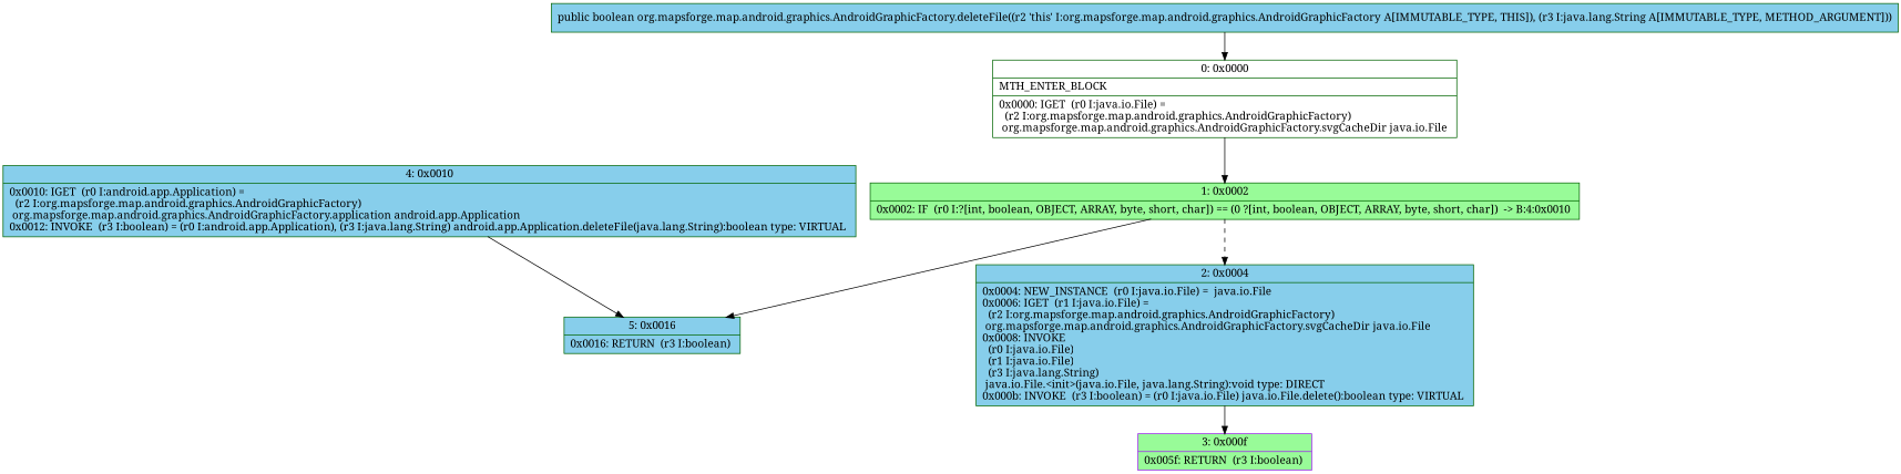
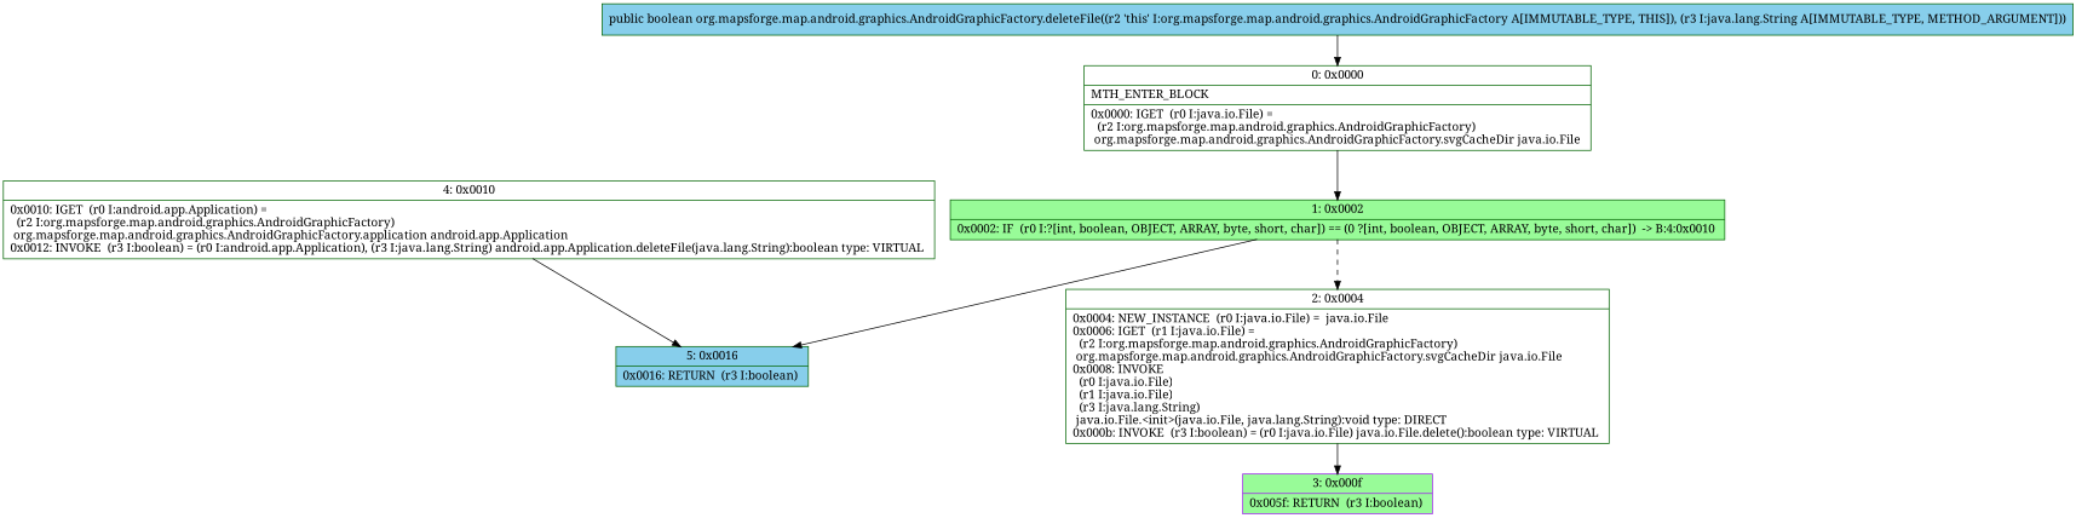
  digraph {
    fontname="Noto Serif"
    node [color=darkgreen fillcolor=skyblue fontname="Noto Serif" shape=record style=filled]
    edge [fontname="Noto Serif"]
    n1 [fillcolor=white label="{0\:\ 0x0000|MTH_ENTER_BLOCK\l|0x0000: IGET  (r0 I:java.io.File) = \l  (r2 I:org.mapsforge.map.android.graphics.AndroidGraphicFactory)\l org.mapsforge.map.android.graphics.AndroidGraphicFactory.svgCacheDir java.io.File \l}"]
    n2 [fillcolor=palegreen label="{1\:\ 0x0002|0x0002: IF  (r0 I:?[int, boolean, OBJECT, ARRAY, byte, short, char]) == (0 ?[int, boolean, OBJECT, ARRAY, byte, short, char])  \-\> B:4:0x0010 \l}"]
-   n3 [label="{2\:\ 0x0004|0x0004: NEW_INSTANCE  (r0 I:java.io.File) =  java.io.File \l0x0006: IGET  (r1 I:java.io.File) = \l  (r2 I:org.mapsforge.map.android.graphics.AndroidGraphicFactory)\l org.mapsforge.map.android.graphics.AndroidGraphicFactory.svgCacheDir java.io.File \l0x0008: INVOKE  \l  (r0 I:java.io.File)\l  (r1 I:java.io.File)\l  (r3 I:java.lang.String)\l java.io.File.\<init\>(java.io.File, java.lang.String):void type: DIRECT \l0x000b: INVOKE  (r3 I:boolean) = (r0 I:java.io.File) java.io.File.delete():boolean type: VIRTUAL \l}"]
+   n3 [fillcolor=white label="{2\:\ 0x0004|0x0004: NEW_INSTANCE  (r0 I:java.io.File) =  java.io.File \l0x0006: IGET  (r1 I:java.io.File) = \l  (r2 I:org.mapsforge.map.android.graphics.AndroidGraphicFactory)\l org.mapsforge.map.android.graphics.AndroidGraphicFactory.svgCacheDir java.io.File \l0x0008: INVOKE  \l  (r0 I:java.io.File)\l  (r1 I:java.io.File)\l  (r3 I:java.lang.String)\l java.io.File.\<init\>(java.io.File, java.lang.String):void type: DIRECT \l0x000b: INVOKE  (r3 I:boolean) = (r0 I:java.io.File) java.io.File.delete():boolean type: VIRTUAL \l}"]
    n4 [label="{5\:\ 0x0016|0x0016: RETURN  (r3 I:boolean) \l}"]
    n5 [color=purple fillcolor=palegreen label="{3\:\ 0x000f|0x005f: RETURN  (r3 I:boolean) \l}"]
-   n6 [label="{4\:\ 0x0010|0x0010: IGET  (r0 I:android.app.Application) = \l  (r2 I:org.mapsforge.map.android.graphics.AndroidGraphicFactory)\l org.mapsforge.map.android.graphics.AndroidGraphicFactory.application android.app.Application \l0x0012: INVOKE  (r3 I:boolean) = (r0 I:android.app.Application), (r3 I:java.lang.String) android.app.Application.deleteFile(java.lang.String):boolean type: VIRTUAL \l}"]
+   n6 [fillcolor=white label="{4\:\ 0x0010|0x0010: IGET  (r0 I:android.app.Application) = \l  (r2 I:org.mapsforge.map.android.graphics.AndroidGraphicFactory)\l org.mapsforge.map.android.graphics.AndroidGraphicFactory.application android.app.Application \l0x0012: INVOKE  (r3 I:boolean) = (r0 I:android.app.Application), (r3 I:java.lang.String) android.app.Application.deleteFile(java.lang.String):boolean type: VIRTUAL \l}"]
    n7 [label="{public boolean org.mapsforge.map.android.graphics.AndroidGraphicFactory.deleteFile((r2 'this' I:org.mapsforge.map.android.graphics.AndroidGraphicFactory A[IMMUTABLE_TYPE, THIS]), (r3 I:java.lang.String A[IMMUTABLE_TYPE, METHOD_ARGUMENT])) }"]
    n1 -> n2
    n2 -> n3 [style=dashed]
    n2 -> n4
    n3 -> n5
    n6 -> n4
    n7 -> n1
  }
